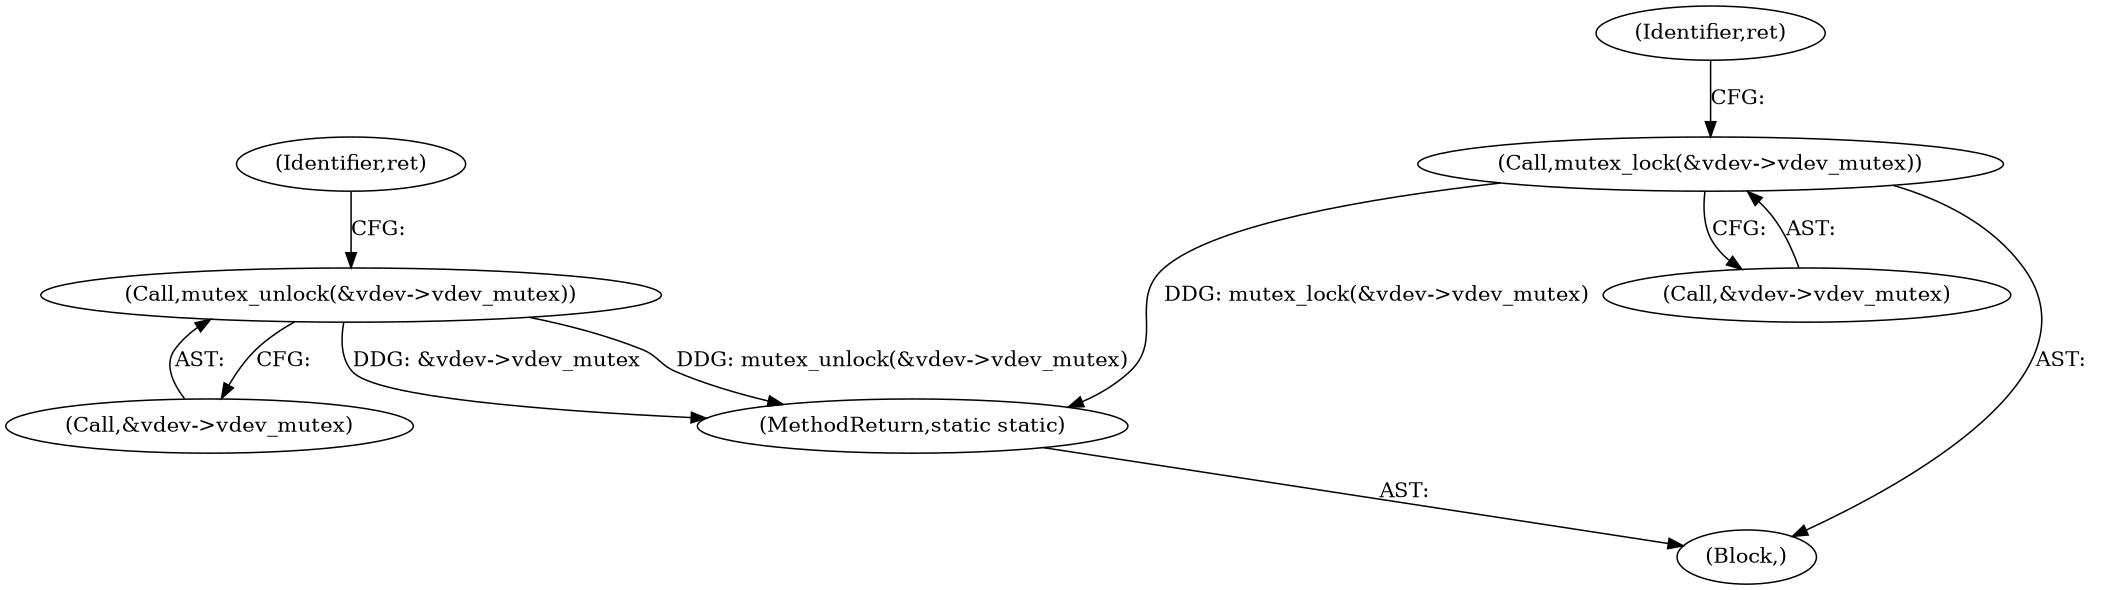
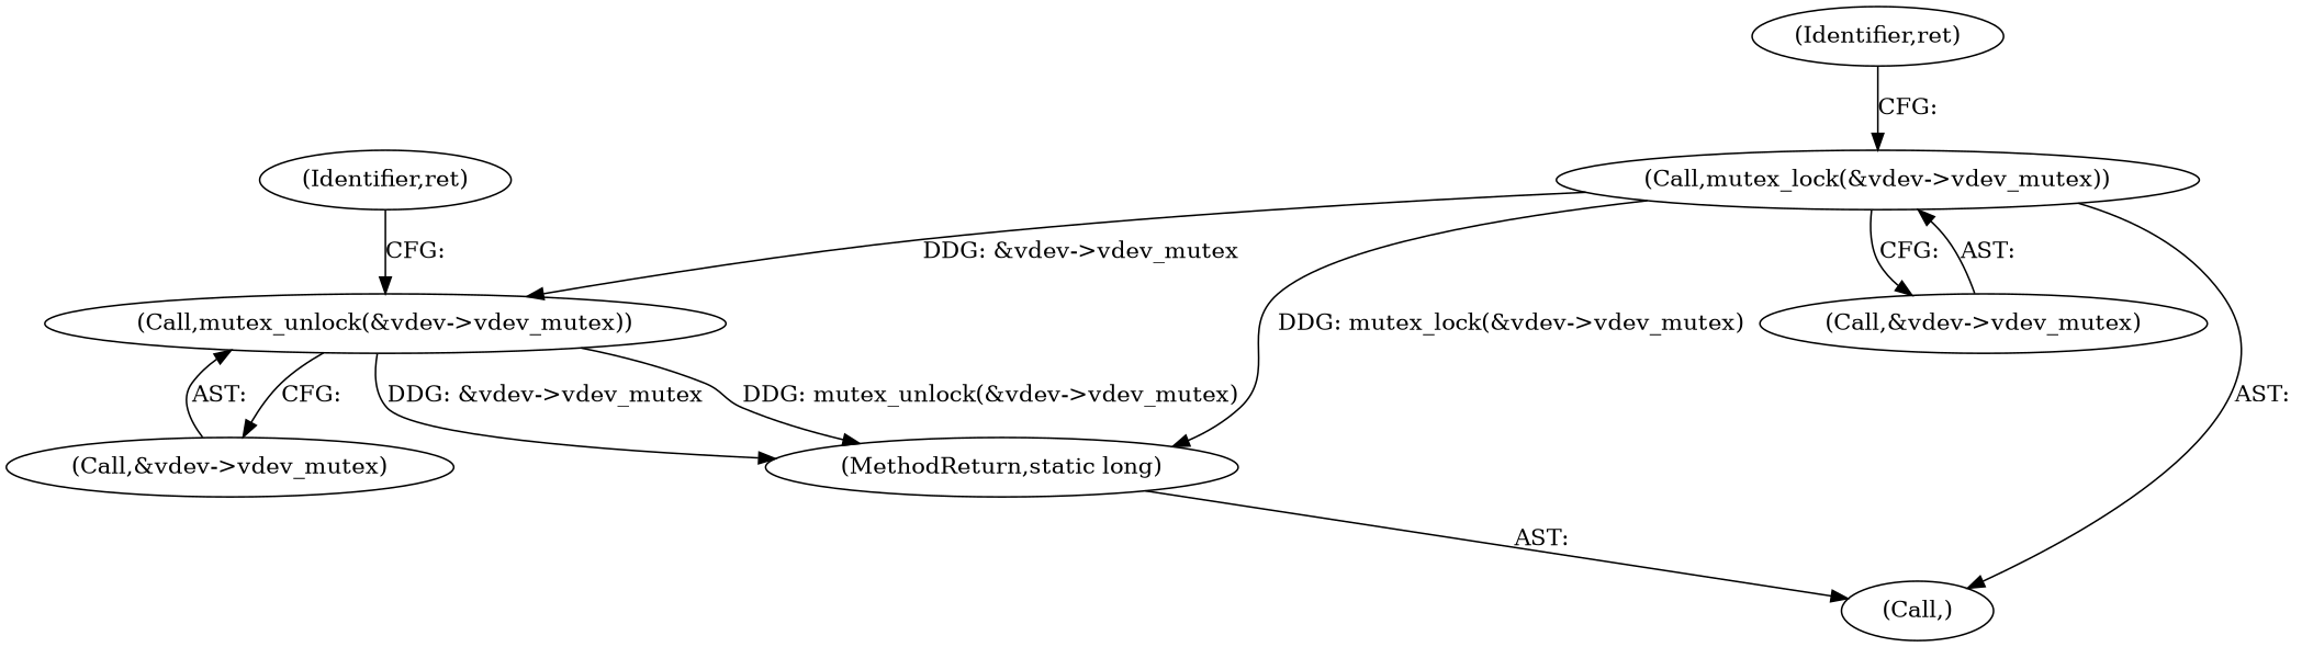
  digraph {
    n1 [label="(Call,mutex_lock(&vdev->vdev_mutex))"]
    n2 [label="(Call,mutex_unlock(&vdev->vdev_mutex))"]
-   n3 [label="(MethodReturn,static static)"]
+   n3 [label="(MethodReturn,static long)"]
    n4 [label="(Call,&vdev->vdev_mutex)"]
-   n5 [label="(Block,)"]
+   n5 [label="(Call,)"]
    n6 [label="(Call,&vdev->vdev_mutex)"]
    n7 [label="(Identifier,ret)"]
    n8 [label="(Identifier,ret)"]
+   n1 -> n2 [label="DDG: &vdev->vdev_mutex"]
    n1 -> n3 [label="DDG: mutex_lock(&vdev->vdev_mutex)"]
    n1 -> n4 [label="CFG: "]
    n1 -> n5 [label="AST: "]
    n2 -> n3 [label="DDG: &vdev->vdev_mutex"]
    n2 -> n3 [label="DDG: mutex_unlock(&vdev->vdev_mutex)"]
    n2 -> n6 [label="CFG: "]
    n3 -> n5 [label="AST: "]
    n4 -> n1 [label="AST: "]
    n6 -> n2 [label="AST: "]
    n7 -> n2 [label="CFG: "]
    n8 -> n1 [label="CFG: "]
  }
